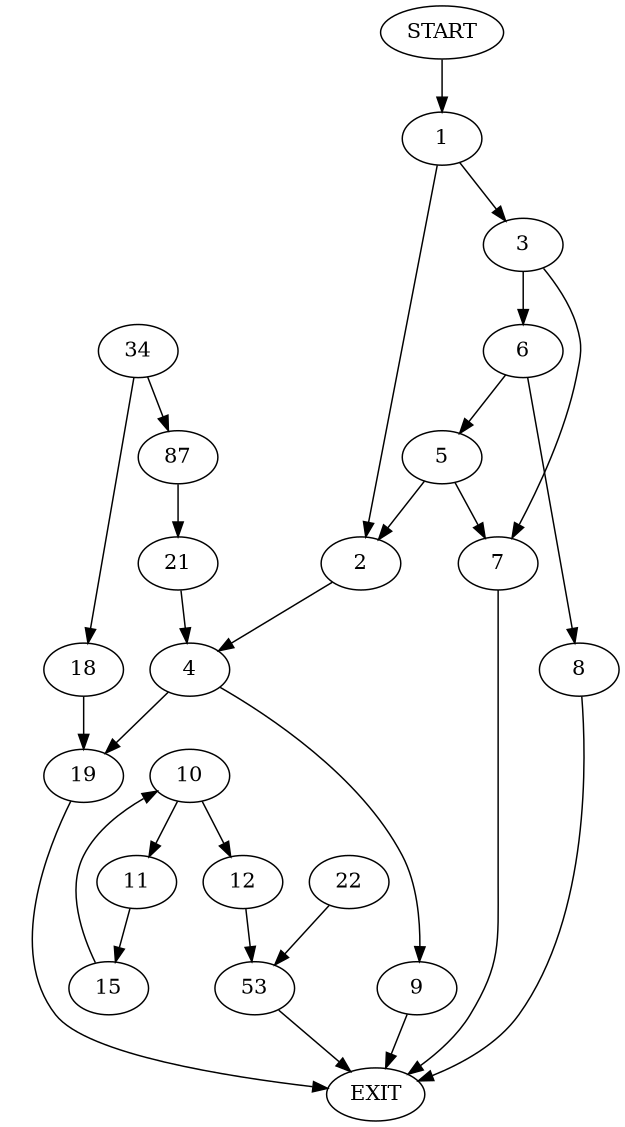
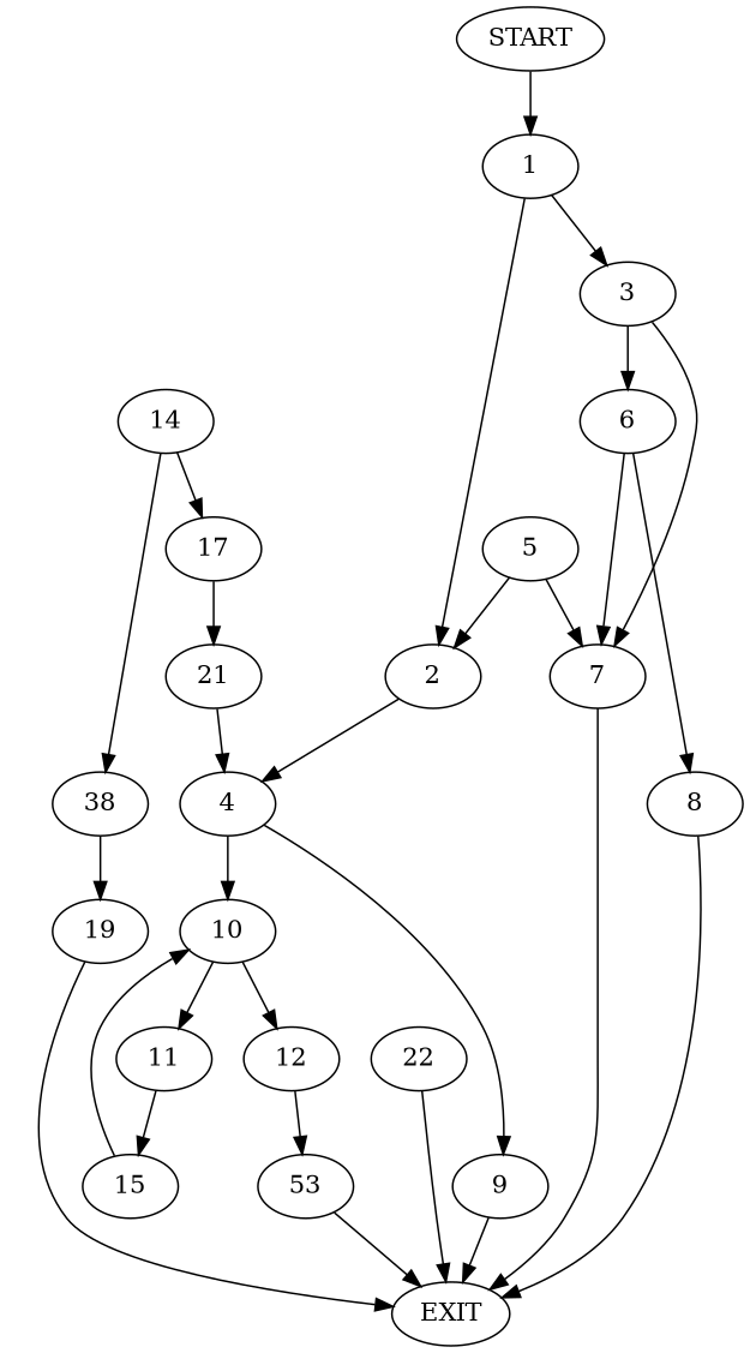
  digraph {
    n1 [label=START]
    1
    2
    3
    n5 [label=EXIT]
    4
    6
    7
    9
    10
    5
    8
    11
    12
    15
    n16 [label=53]
-   14 [label=34]
-   17 [label=87]
-   18
+   14
+   17
+   18 [label=38]
    21
    19
    22
    n1 -> 1
    1 -> 2
    1 -> 3
    2 -> 4
    3 -> 6
    3 -> 7
    4 -> 9
-   4 -> 19
-   6 -> 5
+   4 -> 10
+   6 -> 7
    6 -> 8
    7 -> n5
    9 -> n5
    10 -> 11
    10 -> 12
    5 -> 2
    5 -> 7
    8 -> n5
    11 -> 15
    12 -> n16
    15 -> 10
    n16 -> n5
    14 -> 17
    14 -> 18
    17 -> 21
    18 -> 19
    21 -> 4
    19 -> n5
-   22 -> n16
+   22 -> n5
  }
